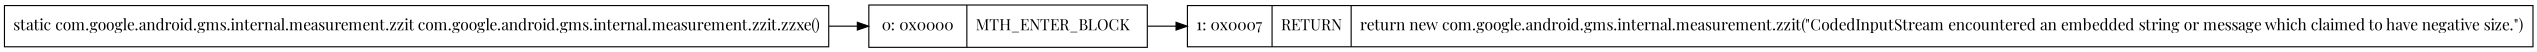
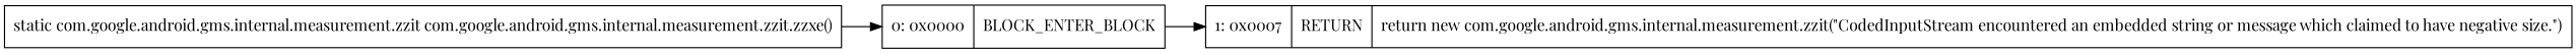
  digraph {
    rankdir=LR
    fontname="Playfair Display"
    node [shape=record fontname="Playfair Display"]
    edge [fontname="Playfair Display"]
-   n1 [label="{0\:\ 0x0000|MTH_ENTER_BLOCK\l}"]
+   n1 [label="{0\:\ 0x0000|BLOCK_ENTER_BLOCK\l}"]
    n2 [label="{1\:\ 0x0007|RETURN\l|return new com.google.android.gms.internal.measurement.zzit(\"CodedInputStream encountered an embedded string or message which claimed to have negative size.\")\l}"]
    n3 [label="{static com.google.android.gms.internal.measurement.zzit com.google.android.gms.internal.measurement.zzit.zzxe() }"]
    n1 -> n2
    n3 -> n1
  }
